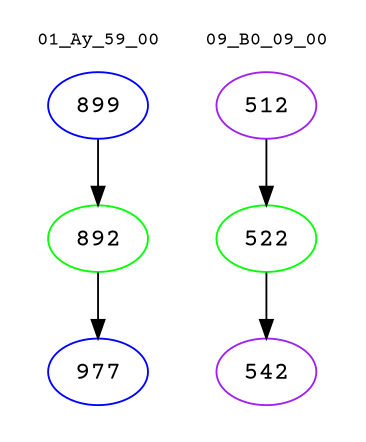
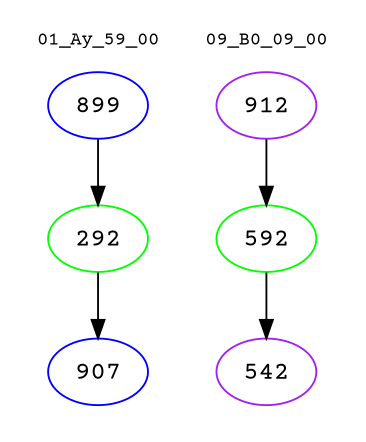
  digraph {
    fontname="Courier Prime"
    node [color=blue fontname="Courier Prime"]
    edge [color=black fontname="Courier Prime"]
    n1 [label=899]
-   n2 [color=green label=892]
-   n3 [label=977]
-   n4 [color=purple label=512]
-   n5 [color=green label=522]
+   n2 [color=green label=292]
+   n3 [label=907]
+   n4 [color=purple label=912]
+   n5 [color=green label=592]
    n6 [color=purple label=542]
    subgraph cluster_1 {
      color=white
      fontsize=10
      label="01_Ay_59_00"
      n1
      n2
      n3
    }
    subgraph cluster_2 {
      color=white
      fontsize=10
      label="09_B0_09_00"
      n4
      n5
      n6
    }
    n1 -> n2
    n2 -> n3
    n4 -> n5
    n5 -> n6
  }
